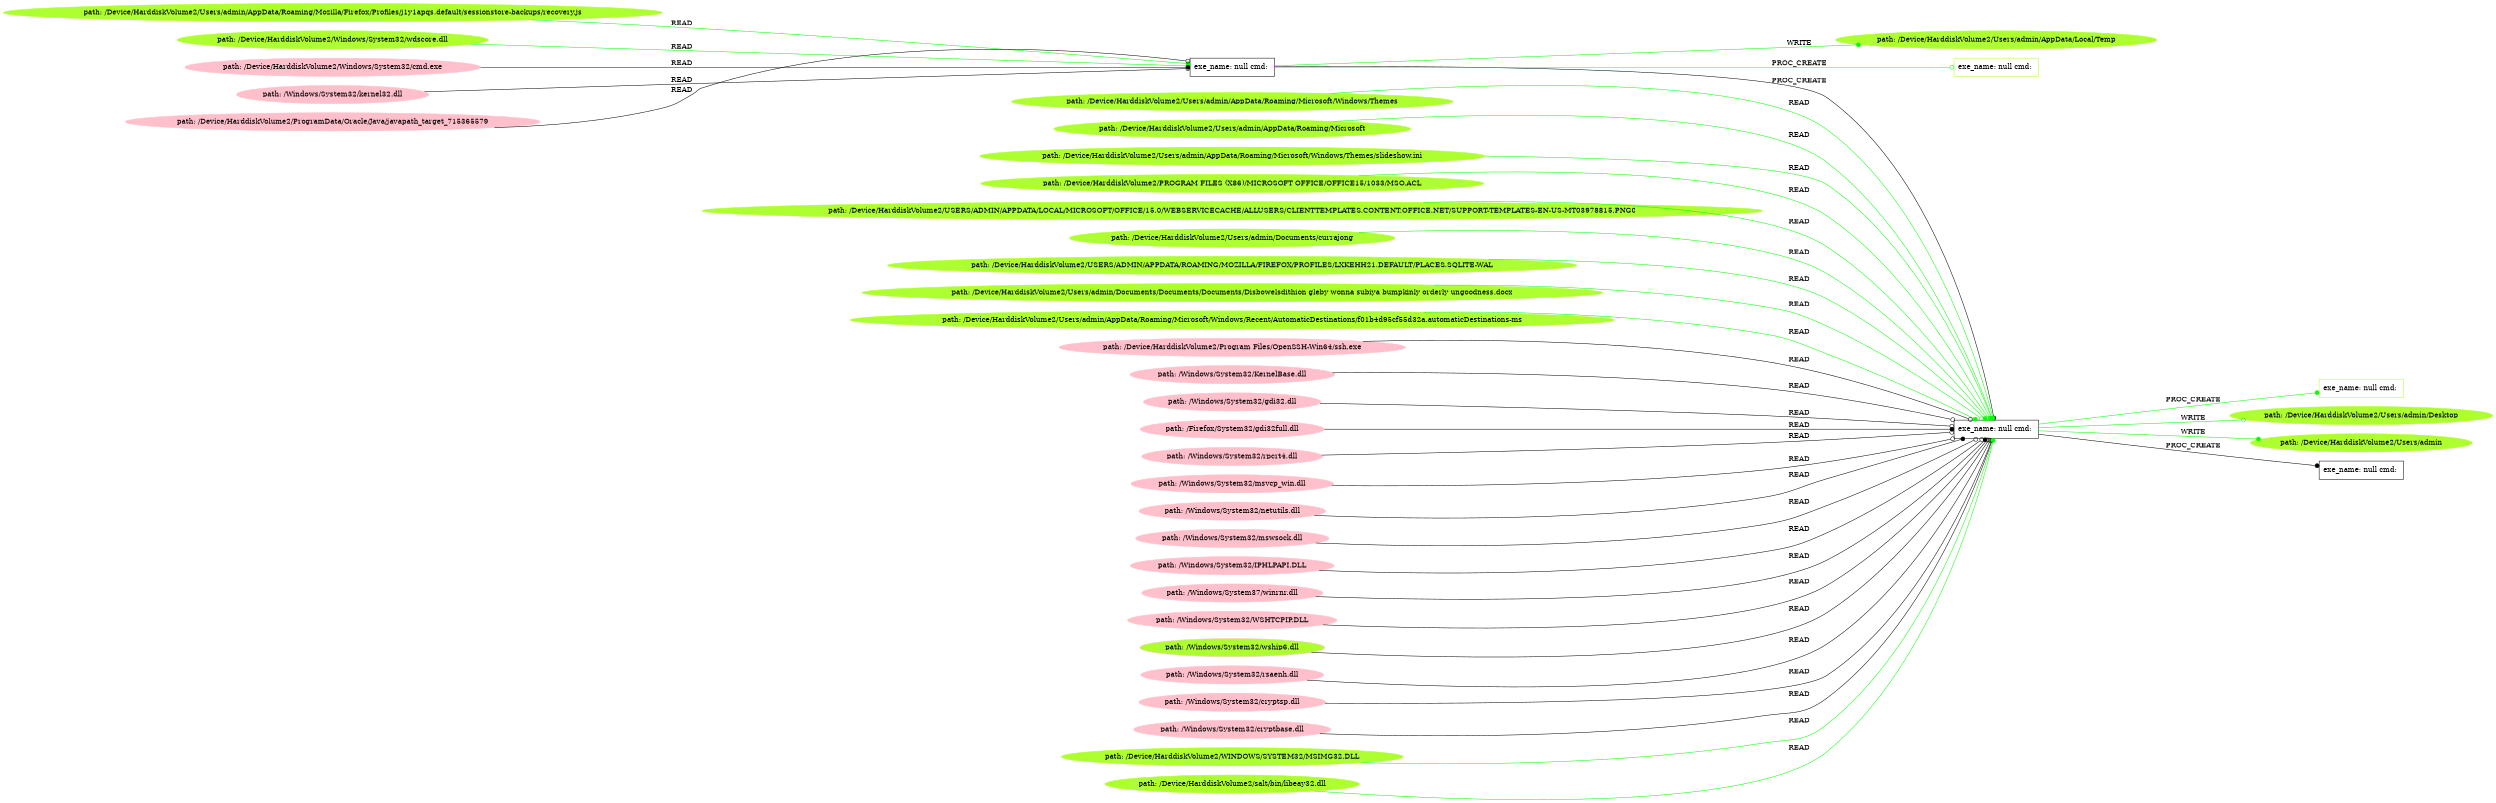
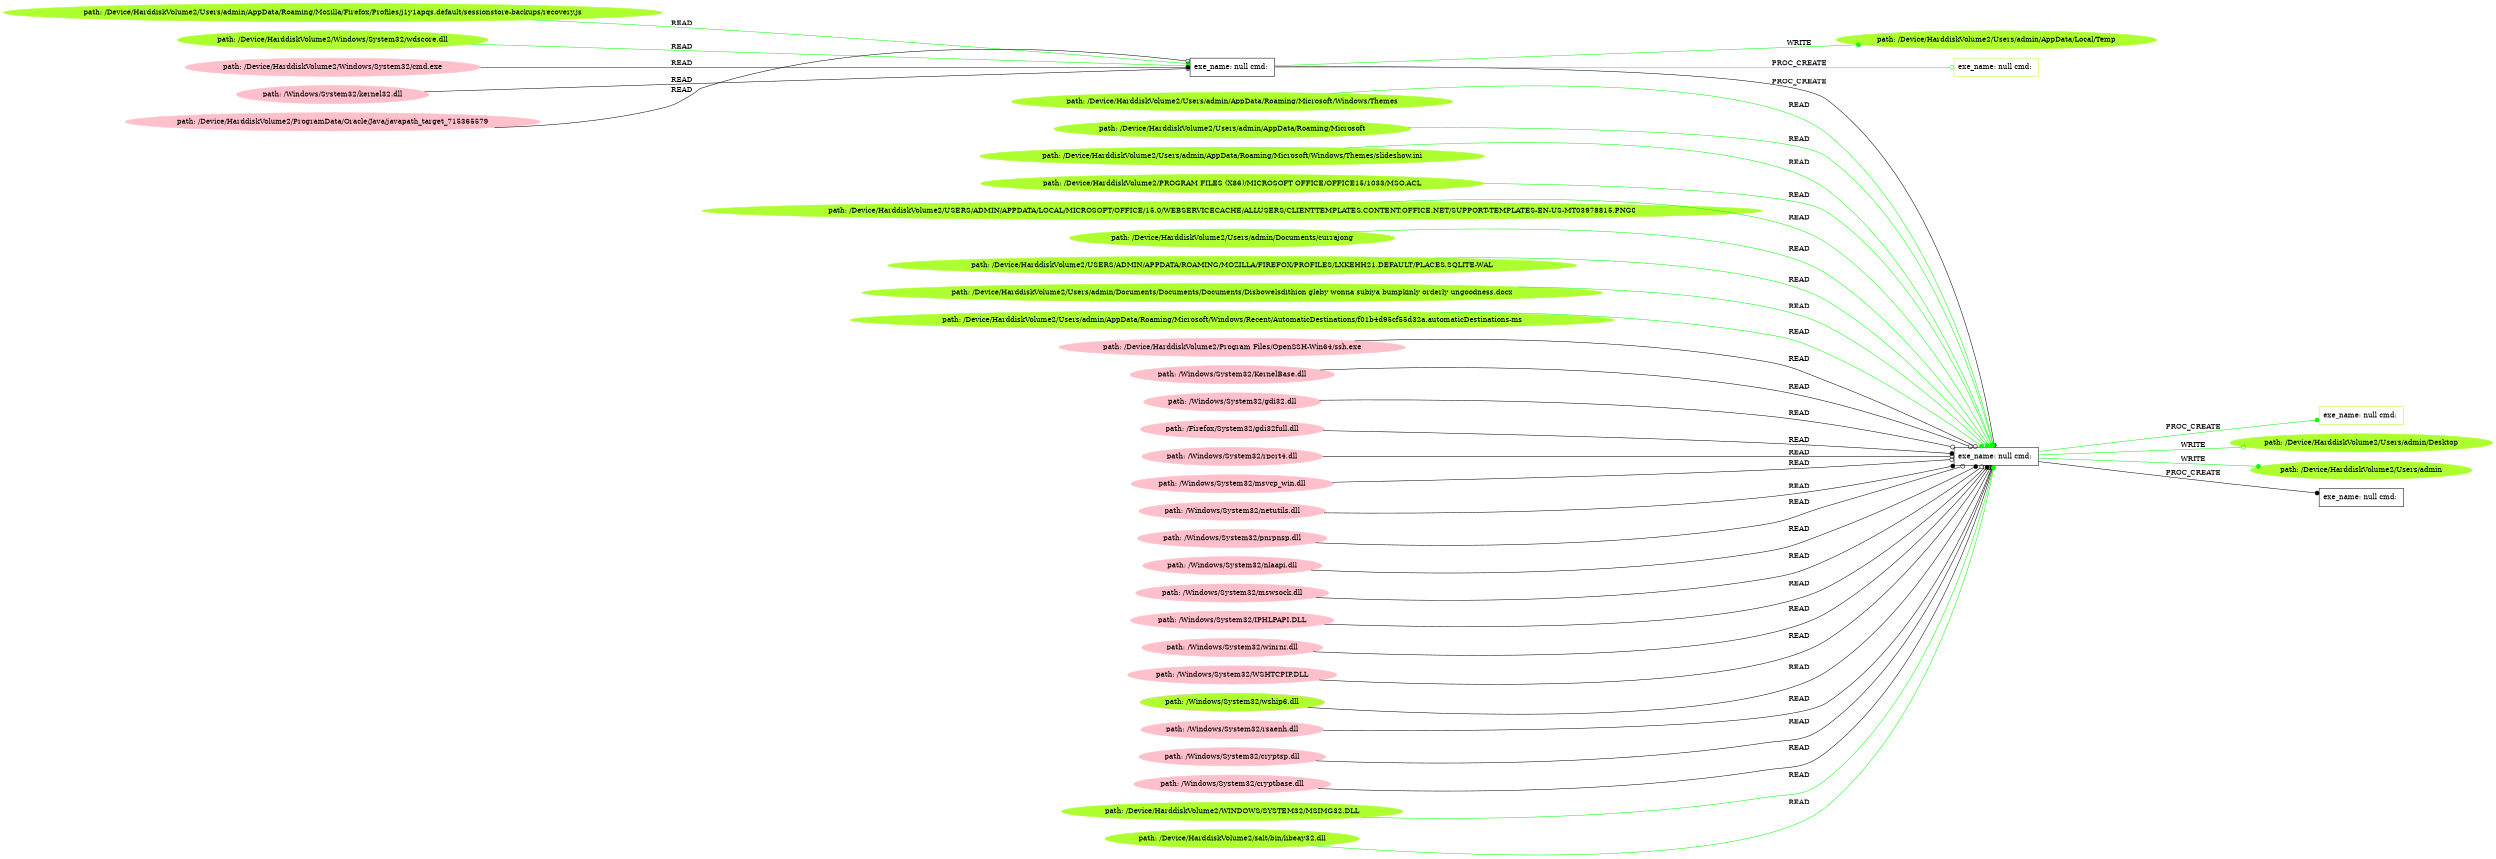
  digraph {
    rankdir=LR
    node [color=pink shape=oval style=filled]
    edge [arrowhead=odot color=black]
    n1 [color=greenyellow label="path: /Device/HarddiskVolume2/Users/admin/AppData/Roaming/Mozilla/Firefox/Profiles/j1y1apqs.default/sessionstore-backups/recovery.js"]
    n2 [color=black label="exe_name: null cmd: " shape=box style=solid]
    n3 [color=black label="exe_name: null cmd: " shape=box style=solid]
    n4 [color=greenyellow label="path: /Device/HarddiskVolume2/Users/admin/AppData/Local/Temp"]
    n5 [color=greenyellow label="exe_name: null cmd: " shape=box style=solid]
    n6 [color=greenyellow label="exe_name: null cmd: " shape=box style=solid]
    n7 [color=greenyellow label="path: /Device/HarddiskVolume2/Users/admin/Desktop"]
    n8 [color=greenyellow label="path: /Device/HarddiskVolume2/Users/admin"]
    n9 [color=black label="exe_name: null cmd: " shape=box style=solid]
    n10 [color=greenyellow label="path: /Device/HarddiskVolume2/Users/admin/AppData/Roaming/Microsoft/Windows/Themes"]
    n11 [color=greenyellow label="path: /Device/HarddiskVolume2/Users/admin/AppData/Roaming/Microsoft"]
    n12 [color=greenyellow label="path: /Device/HarddiskVolume2/Users/admin/AppData/Roaming/Microsoft/Windows/Themes/slideshow.ini"]
    n13 [color=greenyellow label="path: /Device/HarddiskVolume2/PROGRAM FILES (X86)/MICROSOFT OFFICE/OFFICE15/1033/MSO.ACL"]
    n14 [color=greenyellow label="path: /Device/HarddiskVolume2/USERS/ADMIN/APPDATA/LOCAL/MICROSOFT/OFFICE/15.0/WEBSERVICECACHE/ALLUSERS/CLIENTTEMPLATES.CONTENT.OFFICE.NET/SUPPORT-TEMPLATES-EN-US-MT03978815.PNG0"]
    n15 [color=greenyellow label="path: /Device/HarddiskVolume2/Windows/System32/wdscore.dll"]
    n16 [color=greenyellow label="path: /Device/HarddiskVolume2/Users/admin/Documents/currajong"]
    n17 [color=greenyellow label="path: /Device/HarddiskVolume2/USERS/ADMIN/APPDATA/ROAMING/MOZILLA/FIREFOX/PROFILES/LXKEHH21.DEFAULT/PLACES.SQLITE-WAL"]
    n18 [color=greenyellow label="path: /Device/HarddiskVolume2/Users/admin/Documents/Documents/Documents/Disbowelsdithion gleby wonna subiya bumpkinly orderly ungoodness.docx"]
    n19 [color=greenyellow label="path: /Device/HarddiskVolume2/Users/admin/AppData/Roaming/Microsoft/Windows/Recent/AutomaticDestinations/f01b4d95cf55d32a.automaticDestinations-ms"]
    n20 [label="path: /Device/HarddiskVolume2/Windows/System32/cmd.exe"]
    n21 [label="path: /Windows/System32/kernel32.dll"]
    n22 [label="path: /Device/HarddiskVolume2/ProgramData/Oracle/Java/javapath_target_715365579"]
    n23 [label="path: /Device/HarddiskVolume2/Program Files/OpenSSH-Win64/ssh.exe"]
    n24 [label="path: /Windows/System32/KernelBase.dll"]
    n25 [label="path: /Windows/System32/gdi32.dll"]
    n26 [label="path: /Firefox/System32/gdi32full.dll"]
    n27 [label="path: /Windows/System32/rpcrt4.dll"]
    n28 [label="path: /Windows/System32/msvcp_win.dll"]
    n29 [label="path: /Windows/System32/netutils.dll"]
+   n30 [label="path: /Windows/System32/pnrpnsp.dll"]
+   n31 [label="path: /Windows/System32/nlaapi.dll"]
    n32 [label="path: /Windows/System32/mswsock.dll"]
    n33 [label="path: /Windows/System32/IPHLPAPI.DLL"]
-   n34 [label="path: /Windows/System37/winrnr.dll"]
+   n34 [label="path: /Windows/System32/winrnr.dll"]
    n35 [label="path: /Windows/System32/WSHTCPIP.DLL"]
    n36 [fillcolor=greenyellow label="path: /Windows/System32/wship6.dll"]
    n37 [label="path: /Windows/System32/rsaenh.dll"]
    n38 [label="path: /Windows/System32/cryptsp.dll"]
    n39 [label="path: /Windows/System32/cryptbase.dll"]
    n40 [color=greenyellow label="path: /Device/HarddiskVolume2/WINDOWS/SYSTEM32/MSIMG32.DLL"]
    n41 [color=greenyellow label="path: /Device/HarddiskVolume2/salt/bin/libeay32.dll"]
    n1 -> n2 [arrowhead=dot color=green label=READ]
    n2 -> n3 [arrowhead=dot label=PROC_CREATE]
    n2 -> n4 [arrowhead=dot color=green label=WRITE]
    n2 -> n5 [color=green label=PROC_CREATE]
    n3 -> n6 [arrowhead=dot color=green label=PROC_CREATE]
    n3 -> n7 [color=green label=WRITE]
    n3 -> n8 [arrowhead=dot color=green label=WRITE]
    n3 -> n9 [arrowhead=dot label=PROC_CREATE]
    n10 -> n3 [arrowhead=dot color=green label=READ]
    n11 -> n3 [color=green label=READ]
    n12 -> n3 [color=green label=READ]
    n13 -> n3 [arrowhead=dot color=green label=READ]
    n14 -> n3 [color=green label=READ]
    n15 -> n2 [color=green label=READ]
    n16 -> n3 [color=green label=READ]
    n17 -> n3 [arrowhead=dot color=green label=READ]
    n18 -> n3 [color=green label=READ]
    n19 -> n3 [arrowhead=dot color=green label=READ]
    n20 -> n2 [arrowhead=dot label=READ]
    n21 -> n2 [label=READ]
    n22 -> n2 [label=READ]
    n23 -> n3 [label=READ]
    n24 -> n3 [label=READ]
    n25 -> n3 [label=READ]
    n26 -> n3 [arrowhead=dot label=READ]
    n27 -> n3 [label=READ]
    n28 -> n3 [label=READ]
    n29 -> n3 [arrowhead=dot label=READ]
+   n30 -> n3 [label=READ]
+   n31 -> n3 [arrowhead=dot label=READ]
    n32 -> n3 [label=READ]
    n33 -> n3 [label=READ]
    n34 -> n3 [arrowhead=dot label=READ]
    n35 -> n3 [label=READ]
    n36 -> n3 [label=READ]
    n37 -> n3 [label=READ]
    n38 -> n3 [label=READ]
    n39 -> n3 [arrowhead=dot label=READ]
    n40 -> n3 [arrowhead=dot color=green label=READ]
    n41 -> n3 [color=green label=READ]
  }
